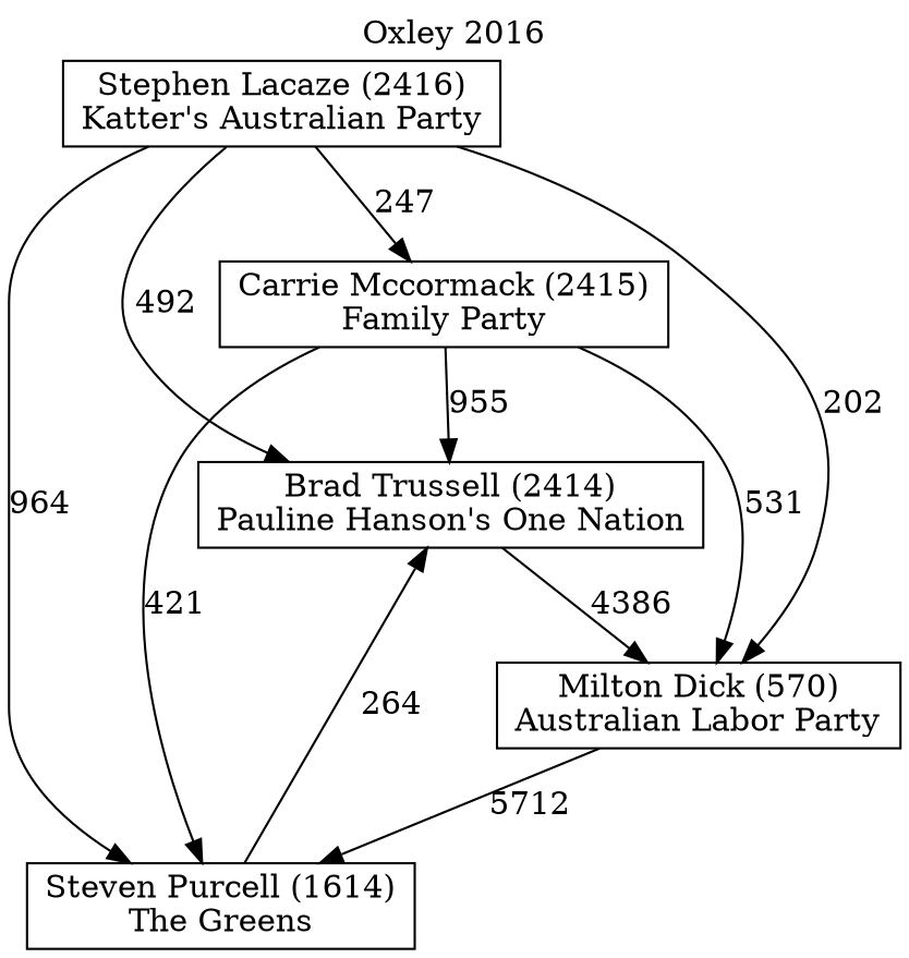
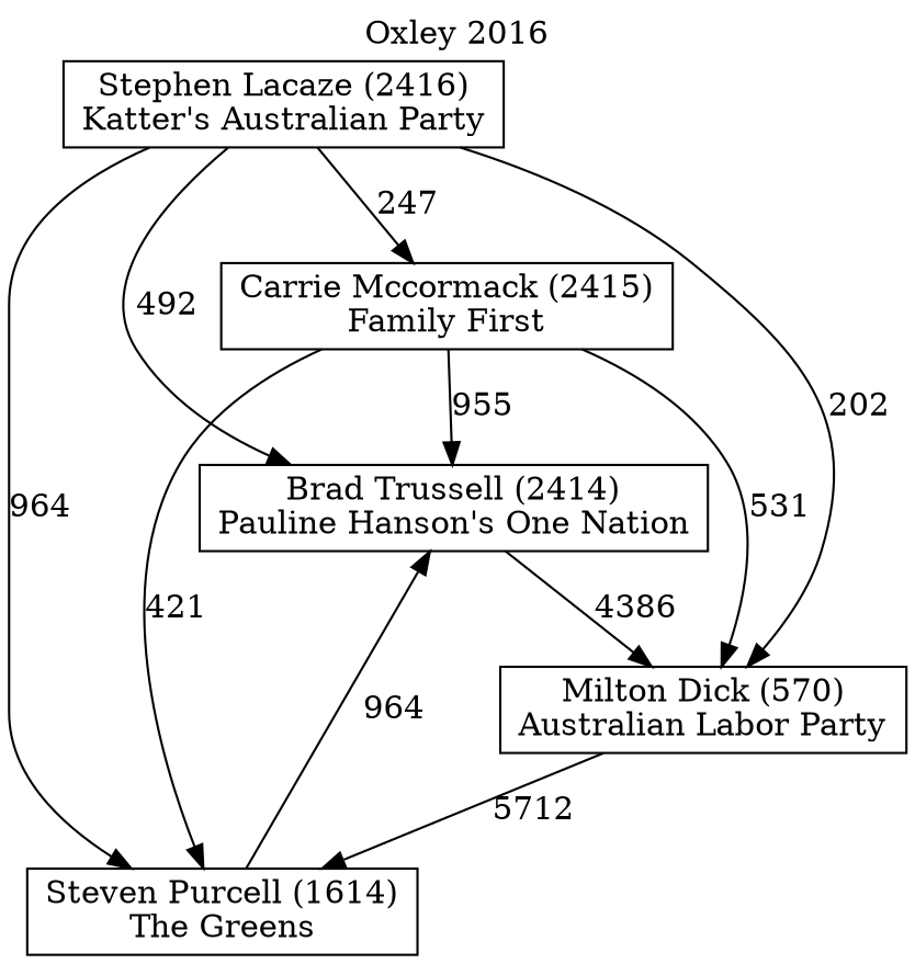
  digraph {
    label="Oxley 2016"
    labelloc=t
    mclimit=10
    node [shape=box]
    n1 [label="Stephen Lacaze (2416)\nKatter's Australian Party"]
    n2 [label="Brad Trussell (2414)\nPauline Hanson's One Nation"]
-   n3 [label="Carrie Mccormack (2415)\nFamily Party"]
+   n3 [label="Carrie Mccormack (2415)\nFamily First"]
    n4 [label="Milton Dick (570)\nAustralian Labor Party"]
    n5 [label="Steven Purcell (1614)\nThe Greens"]
    n1 -> n2 [label=492]
    n1 -> n3 [label=247]
    n1 -> n4 [label=202]
    n1 -> n5 [label=964]
    n2 -> n4 [label=4386]
    n3 -> n2 [label=955]
    n3 -> n4 [label=531]
    n3 -> n5 [label=421]
    n4 -> n5 [label=5712]
-   n5 -> n2 [label=264]
+   n5 -> n2 [label=964]
  }
